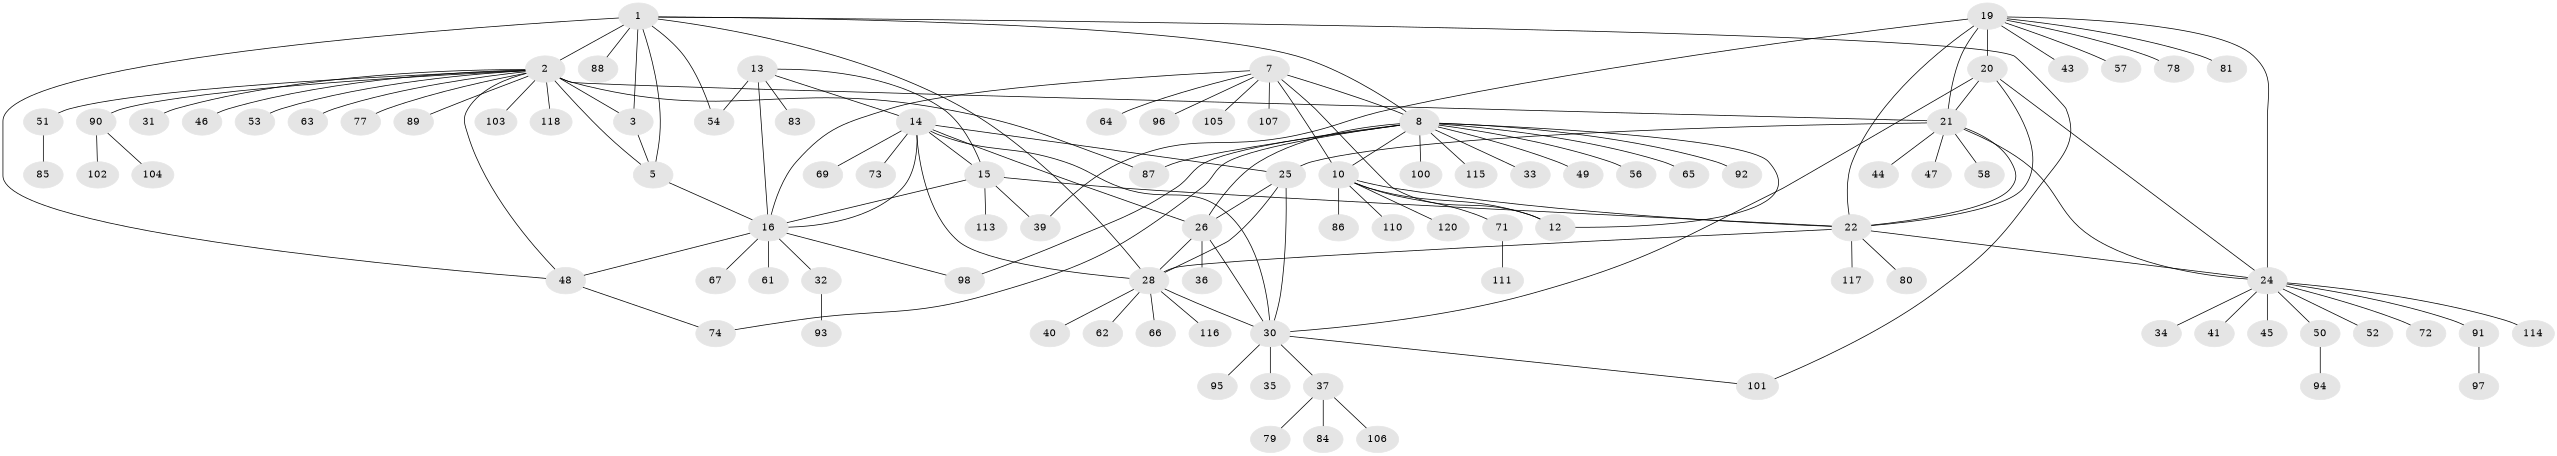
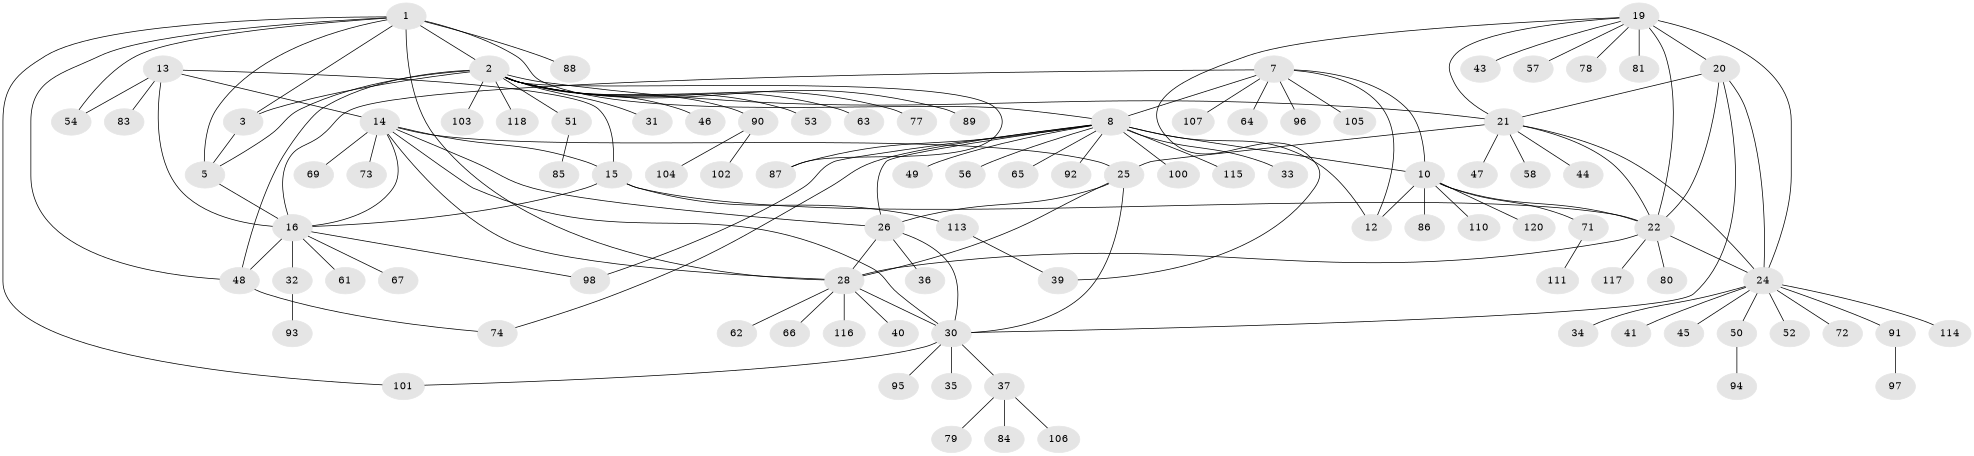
  graph {
    node [color=gray90 style=filled]
    1 [super="+4"]
    2 [super="+6"]
    3
    5
    8 [super="+9"]
    28 [super="+29"]
    48 [super="+60"]
    54
    88
    101
    21 [super="+82"]
    31
    46
    51
    53
    63
    77
    87 [super="+109"]
    89
    90
    103 [super="+121"]
    118
    16 [super="+18"]
    10 [super="+11"]
    12
    26 [super="+70"]
    33 [super="+42"]
    49 [super="+59"]
    56
    65
    74
    92
    98
    100
    115
    30
    40
    62
    66
    116
    22 [super="+122"]
    25 [super="+96"]
    24 [super="+32"]
    44
    47
    58
    85
    102
    104
    n50 [label=32]
    61
    67 [super="+108"]
    7 [super="+119"]
    64
    n55 [label=96]
    105
    107
    71
    86
    110
    120
    36
    80
    117
    111
    13 [super="+17"]
    14 [super="+27"]
    15 [super="+76"]
    83
    69
    73
    39 [super="+75"]
    113
    35
    37 [super="+68"]
    95
    93
    19 [super="+23"]
    20 [super="+112"]
    43 [super="+55"]
    57
    78
    81
    34
    41
    45
    50
    52
    72
    91
    114
    94
    97
    79
    84
    106
    1 -- 2 [weight=4]
    1 -- 3 [weight=2]
    1 -- 5 [weight=2]
    1 -- 8
    1 -- 28
    1 -- 48
    1 -- 54
    1 -- 88
    1 -- 101
    2 -- 3 [weight=2]
    2 -- 5 [weight=2]
    2 -- 48
    2 -- 21
    2 -- 31
    2 -- 46
    2 -- 51
    2 -- 53
    2 -- 63
    2 -- 77
    2 -- 87
    2 -- 89
    2 -- 90
    2 -- 103
    2 -- 118
    3 -- 5
    5 -- 16
    8 -- 87
    8 -- 10 [weight=4]
    8 -- 12 [weight=2]
    8 -- 26
    8 -- 33
    8 -- 49
    8 -- 56
    8 -- 65
    8 -- 74
    8 -- 92
    8 -- 98
    8 -- 100
    8 -- 115
    28 -- 30 [weight=2]
    28 -- 40
    28 -- 62
    28 -- 66
    28 -- 116
    48 -- 74
    21 -- 22
    21 -- 25
    21 -- 24
    21 -- 44
    21 -- 47
    21 -- 58
    51 -- 85
    90 -- 102
    90 -- 104
    16 -- 48
    16 -- 98
    16 -- n50
    16 -- 61
    16 -- 67
    10 -- 12 [weight=2]
    10 -- 22
    10 -- 71
    10 -- 86
    10 -- 110
    10 -- 120
    26 -- 28 [weight=2]
    26 -- 30
    26 -- 36
    30 -- 101
    30 -- 35
    30 -- 37
    30 -- 95
    22 -- 28
    22 -- 24
    22 -- 80
    22 -- 117
    25 -- 28 [weight=2]
    25 -- 26
    25 -- 30
    24 -- 34
    24 -- 41
    24 -- 45
    24 -- 50
    24 -- 52
    24 -- 72
    24 -- 91
    24 -- 114
    n50 -- 93
    7 -- 8 [weight=2]
    7 -- 16
    7 -- 10 [weight=2]
    7 -- 12
    7 -- 64
    7 -- n55
    7 -- 105
    7 -- 107
    71 -- 111
    13 -- 54
    13 -- 16 [weight=4]
    13 -- 14 [weight=2]
    13 -- 15 [weight=2]
    13 -- 83
    14 -- 28 [weight=2]
    14 -- 16 [weight=2]
    14 -- 26
    14 -- 30
    14 -- 25
    14 -- 15
    14 -- 69
    14 -- 73
    15 -- 16 [weight=2]
    15 -- 22
-   15 -- 39
+   113 -- 39
    15 -- 113
    37 -- 79
    37 -- 84
    37 -- 106
    19 -- 21 [weight=2]
    19 -- 22 [weight=2]
    19 -- 24 [weight=2]
    19 -- 39
    19 -- 20 [weight=2]
    19 -- 43
    19 -- 57
    19 -- 78
    19 -- 81
    20 -- 21
    20 -- 30
    20 -- 22
    20 -- 24
    50 -- 94
    91 -- 97
  }
